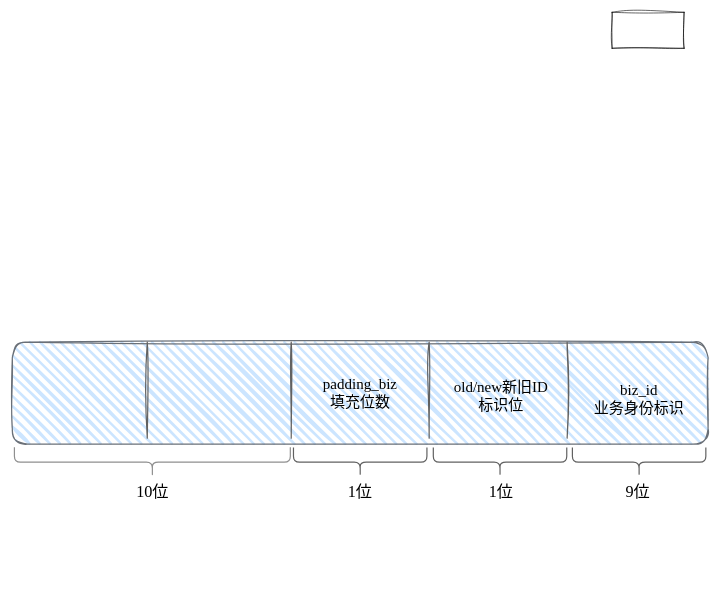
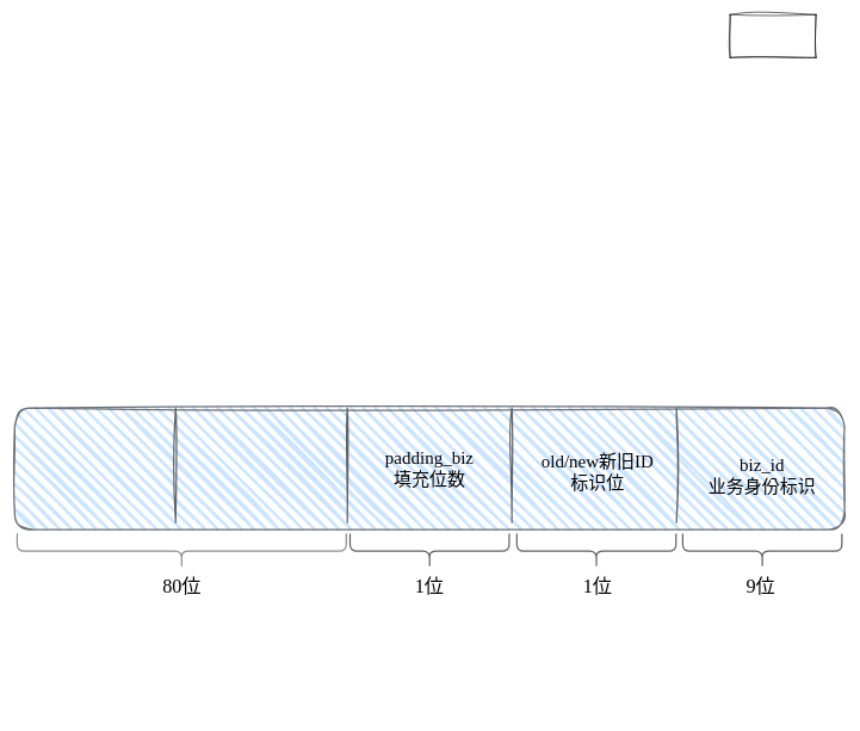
  <mxCell id="0" />
  <mxCell id="1" parent="0" />
  <mxCell id="2" value="" style="rounded=0;whiteSpace=wrap;html=1;sketch=1;hachureGap=4;jiggle=2;fontFamily=Architects Daughter;fontSource=https%3A%2F%2Ffonts.googleapis.com%2Fcss%3Ffamily%3DArchitects%2BDaughter;fontSize=20;" vertex="1" parent="1"><mxGeometry x="1020" y="20" width="120" height="60" as="geometry" /></mxCell>
  <mxCell id="3" value="" style="rounded=1;whiteSpace=wrap;html=1;strokeWidth=2;fillWeight=4;hachureGap=12;hachureAngle=45;fillColor=#cce5ff;sketch=1;jiggle=2;fontFamily=Architects Daughter;fontSource=https%3A%2F%2Ffonts.googleapis.com%2Fcss%3Ffamily%3DArchitects%2BDaughter;fontSize=20;strokeColor=#6A7078;imageAspect=1;shadow=0;glass=0;" vertex="1" parent="1"><mxGeometry x="20" y="570" width="1160" height="170" as="geometry" /></mxCell>
  <mxCell id="4" value="" style="line;strokeWidth=2;direction=south;html=1;sketch=1;fillWeight=10;hachureGap=12;jiggle=2;fontFamily=Architects Daughter;fontSource=https%3A%2F%2Ffonts.googleapis.com%2Fcss%3Ffamily%3DArchitects%2BDaughter;fontSize=20;fillColor=#3333FF;strokeColor=#616161;" vertex="1" parent="1"><mxGeometry x="240" y="570" width="10" height="160" as="geometry" /></mxCell>
  <mxCell id="5" value="" style="line;strokeWidth=2;direction=south;html=1;sketch=1;fillWeight=10;hachureGap=12;jiggle=2;fontFamily=Architects Daughter;fontSource=https%3A%2F%2Ffonts.googleapis.com%2Fcss%3Ffamily%3DArchitects%2BDaughter;fontSize=20;fillColor=#3333FF;strokeColor=#616161;" vertex="1" parent="1"><mxGeometry x="480" y="570" width="10" height="160" as="geometry" /></mxCell>
  <mxCell id="6" value="" style="line;strokeWidth=2;direction=south;html=1;sketch=1;fillWeight=10;hachureGap=12;jiggle=2;fontFamily=Architects Daughter;fontSource=https%3A%2F%2Ffonts.googleapis.com%2Fcss%3Ffamily%3DArchitects%2BDaughter;fontSize=20;fillColor=#3333FF;strokeColor=#616161;" vertex="1" parent="1"><mxGeometry x="710" y="570" width="10" height="160" as="geometry" /></mxCell>
  <mxCell id="7" value="" style="line;strokeWidth=2;direction=south;html=1;sketch=1;fillWeight=10;hachureGap=12;jiggle=2;fontFamily=Architects Daughter;fontSource=https%3A%2F%2Ffonts.googleapis.com%2Fcss%3Ffamily%3DArchitects%2BDaughter;fontSize=20;fillColor=#3333FF;strokeColor=#616161;" vertex="1" parent="1"><mxGeometry x="940" y="570" width="10" height="160" as="geometry" /></mxCell>
  <mxCell id="8" value="&lt;font style=&quot;font-size: 25px;&quot;&gt;padding_biz&lt;br style=&quot;font-size: 25px;&quot;&gt;填充位数&lt;br style=&quot;font-size: 25px;&quot;&gt;&lt;/font&gt;" style="text;html=1;strokeColor=none;fillColor=none;align=center;verticalAlign=middle;whiteSpace=wrap;rounded=0;sketch=1;hachureGap=4;jiggle=2;fontFamily=Architects Daughter;fontSource=https%3A%2F%2Ffonts.googleapis.com%2Fcss%3Ffamily%3DArchitects%2BDaughter;fontSize=25;" vertex="1" parent="1"><mxGeometry x="515" y="620" width="170" height="70" as="geometry" /></mxCell>
  <mxCell id="9" value="&lt;font style=&quot;font-size: 25px;&quot;&gt;old/new新旧ID标识位&lt;br style=&quot;font-size: 25px;&quot;&gt;&lt;br style=&quot;font-size: 25px;&quot;&gt;&lt;/font&gt;" style="text;html=1;strokeColor=none;fillColor=none;align=center;verticalAlign=middle;whiteSpace=wrap;rounded=0;sketch=1;hachureGap=4;jiggle=2;fontFamily=Architects Daughter;fontSource=https%3A%2F%2Ffonts.googleapis.com%2Fcss%3Ffamily%3DArchitects%2BDaughter;fontSize=25;" vertex="1" parent="1"><mxGeometry x="750" y="640" width="170" height="70" as="geometry" /></mxCell>
  <mxCell id="10" value="&lt;font style=&quot;font-size: 25px;&quot;&gt;biz_id&lt;br style=&quot;font-size: 25px;&quot;&gt;业务身份标识&lt;br style=&quot;font-size: 25px;&quot;&gt;&lt;/font&gt;" style="text;html=1;strokeColor=none;fillColor=none;align=center;verticalAlign=middle;whiteSpace=wrap;rounded=0;sketch=1;hachureGap=4;jiggle=2;fontFamily=Architects Daughter;fontSource=https%3A%2F%2Ffonts.googleapis.com%2Fcss%3Ffamily%3DArchitects%2BDaughter;fontSize=25;" vertex="1" parent="1"><mxGeometry x="980" y="630" width="170" height="70" as="geometry" /></mxCell>
  <mxCell id="11" value="" style="shape=curlyBracket;whiteSpace=wrap;html=1;rounded=1;labelPosition=left;verticalLabelPosition=middle;align=right;verticalAlign=middle;shadow=0;glass=0;sketch=0;fillWeight=10;hachureGap=12;jiggle=2;strokeColor=#8F8F8F;strokeWidth=2;fontFamily=Architects Daughter;fontSource=https%3A%2F%2Ffonts.googleapis.com%2Fcss%3Ffamily%3DArchitects%2BDaughter;fontSize=25;fillColor=#3333FF;rotation=-90;gradientColor=default;" vertex="1" parent="1"><mxGeometry x="228.5" y="540" width="50" height="460" as="geometry" /></mxCell>
  <mxCell id="12" value="" style="shape=curlyBracket;whiteSpace=wrap;html=1;rounded=1;labelPosition=left;verticalLabelPosition=middle;align=right;verticalAlign=middle;shadow=0;glass=0;sketch=0;fillWeight=10;hachureGap=12;jiggle=2;strokeColor=#616161;strokeWidth=2;fontFamily=Architects Daughter;fontSource=https%3A%2F%2Ffonts.googleapis.com%2Fcss%3Ffamily%3DArchitects%2BDaughter;fontSize=25;fillColor=#3333FF;rotation=-90;" vertex="1" parent="1"><mxGeometry x="575.63" y="658.75" width="48.75" height="222.5" as="geometry" /></mxCell>
  <mxCell id="13" value="" style="shape=curlyBracket;whiteSpace=wrap;html=1;rounded=1;labelPosition=left;verticalLabelPosition=middle;align=right;verticalAlign=middle;shadow=0;glass=0;sketch=0;fillWeight=10;hachureGap=12;jiggle=2;strokeColor=#616161;strokeWidth=2;fontFamily=Architects Daughter;fontSource=https%3A%2F%2Ffonts.googleapis.com%2Fcss%3Ffamily%3DArchitects%2BDaughter;fontSize=25;fillColor=#3333FF;rotation=-90;" vertex="1" parent="1"><mxGeometry x="808.76" y="658.75" width="48.75" height="222.5" as="geometry" /></mxCell>
  <mxCell id="14" value="" style="shape=curlyBracket;whiteSpace=wrap;html=1;rounded=1;labelPosition=left;verticalLabelPosition=middle;align=right;verticalAlign=middle;shadow=0;glass=0;sketch=0;fillWeight=10;hachureGap=12;jiggle=2;strokeColor=#616161;strokeWidth=2;fontFamily=Architects Daughter;fontSource=https%3A%2F%2Ffonts.googleapis.com%2Fcss%3Ffamily%3DArchitects%2BDaughter;fontSize=25;fillColor=#3333FF;rotation=-90;" vertex="1" parent="1"><mxGeometry x="1040.63" y="658.75" width="48.75" height="222.5" as="geometry" /></mxCell>
- <mxCell id="15" value="10位" style="text;html=1;strokeColor=none;fillColor=none;align=center;verticalAlign=middle;whiteSpace=wrap;rounded=0;shadow=0;glass=0;sketch=1;fillWeight=10;hachureGap=12;jiggle=2;strokeWidth=2;fontFamily=Tahoma;fontSize=27;" vertex="1" parent="1"><mxGeometry x="197.75" y="795" width="111.5" height="50" as="geometry" /></mxCell>
+ <mxCell id="15" value="80位" style="text;html=1;strokeColor=none;fillColor=none;align=center;verticalAlign=middle;whiteSpace=wrap;rounded=0;shadow=0;glass=0;sketch=1;fillWeight=10;hachureGap=12;jiggle=2;strokeWidth=2;fontFamily=Tahoma;fontSize=27;" vertex="1" parent="1"><mxGeometry x="197.75" y="795" width="111.5" height="50" as="geometry" /></mxCell>
  <mxCell id="16" value="1位" style="text;html=1;strokeColor=none;fillColor=none;align=center;verticalAlign=middle;whiteSpace=wrap;rounded=0;shadow=0;glass=0;sketch=1;fillWeight=10;hachureGap=12;jiggle=2;strokeWidth=2;fontFamily=Tahoma;fontSize=27;" vertex="1" parent="1"><mxGeometry x="555" y="800" width="90" height="40" as="geometry" /></mxCell>
  <mxCell id="17" value="1位" style="text;html=1;strokeColor=none;fillColor=none;align=center;verticalAlign=middle;whiteSpace=wrap;rounded=0;shadow=0;glass=0;sketch=1;fillWeight=10;hachureGap=12;jiggle=2;strokeWidth=2;fontFamily=Tahoma;fontSize=27;" vertex="1" parent="1"><mxGeometry x="790" y="800" width="90" height="40" as="geometry" /></mxCell>
  <mxCell id="18" value="9位" style="text;html=1;strokeColor=none;fillColor=none;align=center;verticalAlign=middle;whiteSpace=wrap;rounded=0;shadow=0;glass=0;sketch=1;fillWeight=10;hachureGap=12;jiggle=2;strokeWidth=2;fontFamily=Tahoma;fontSize=27;" vertex="1" parent="1"><mxGeometry x="1018.12" y="800" width="90" height="40" as="geometry" /></mxCell>
